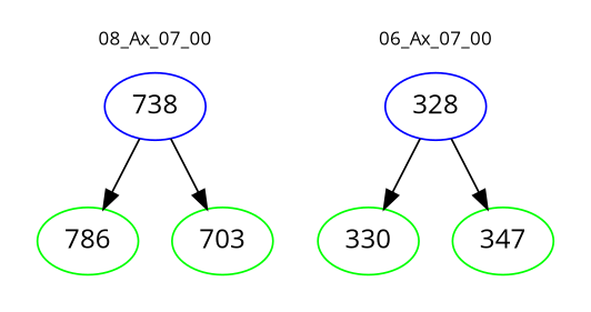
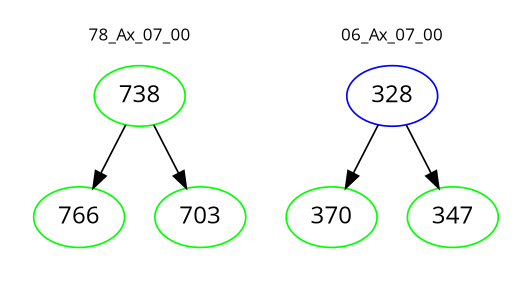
  digraph {
    fontname="Open Sans"
    node [color=green fontname="Open Sans"]
    edge [color=black fontname="Open Sans"]
-   n1 [color=blue label=738]
-   n2 [label=786]
+   n1 [label=738]
+   n2 [label=766]
    n3 [label=703]
    n4 [color=blue label=328]
-   n5 [label=330]
+   n5 [label=370]
    n6 [label=347]
    subgraph cluster_1 {
      color=white
      fontsize=10
-     label="08_Ax_07_00"
+     label="78_Ax_07_00"
      n1
      n2
      n3
    }
    subgraph cluster_2 {
      color=white
      fontsize=10
      label="06_Ax_07_00"
      n4
      n5
      n6
    }
    n1 -> n2
    n1 -> n3
    n4 -> n5
    n4 -> n6
  }
